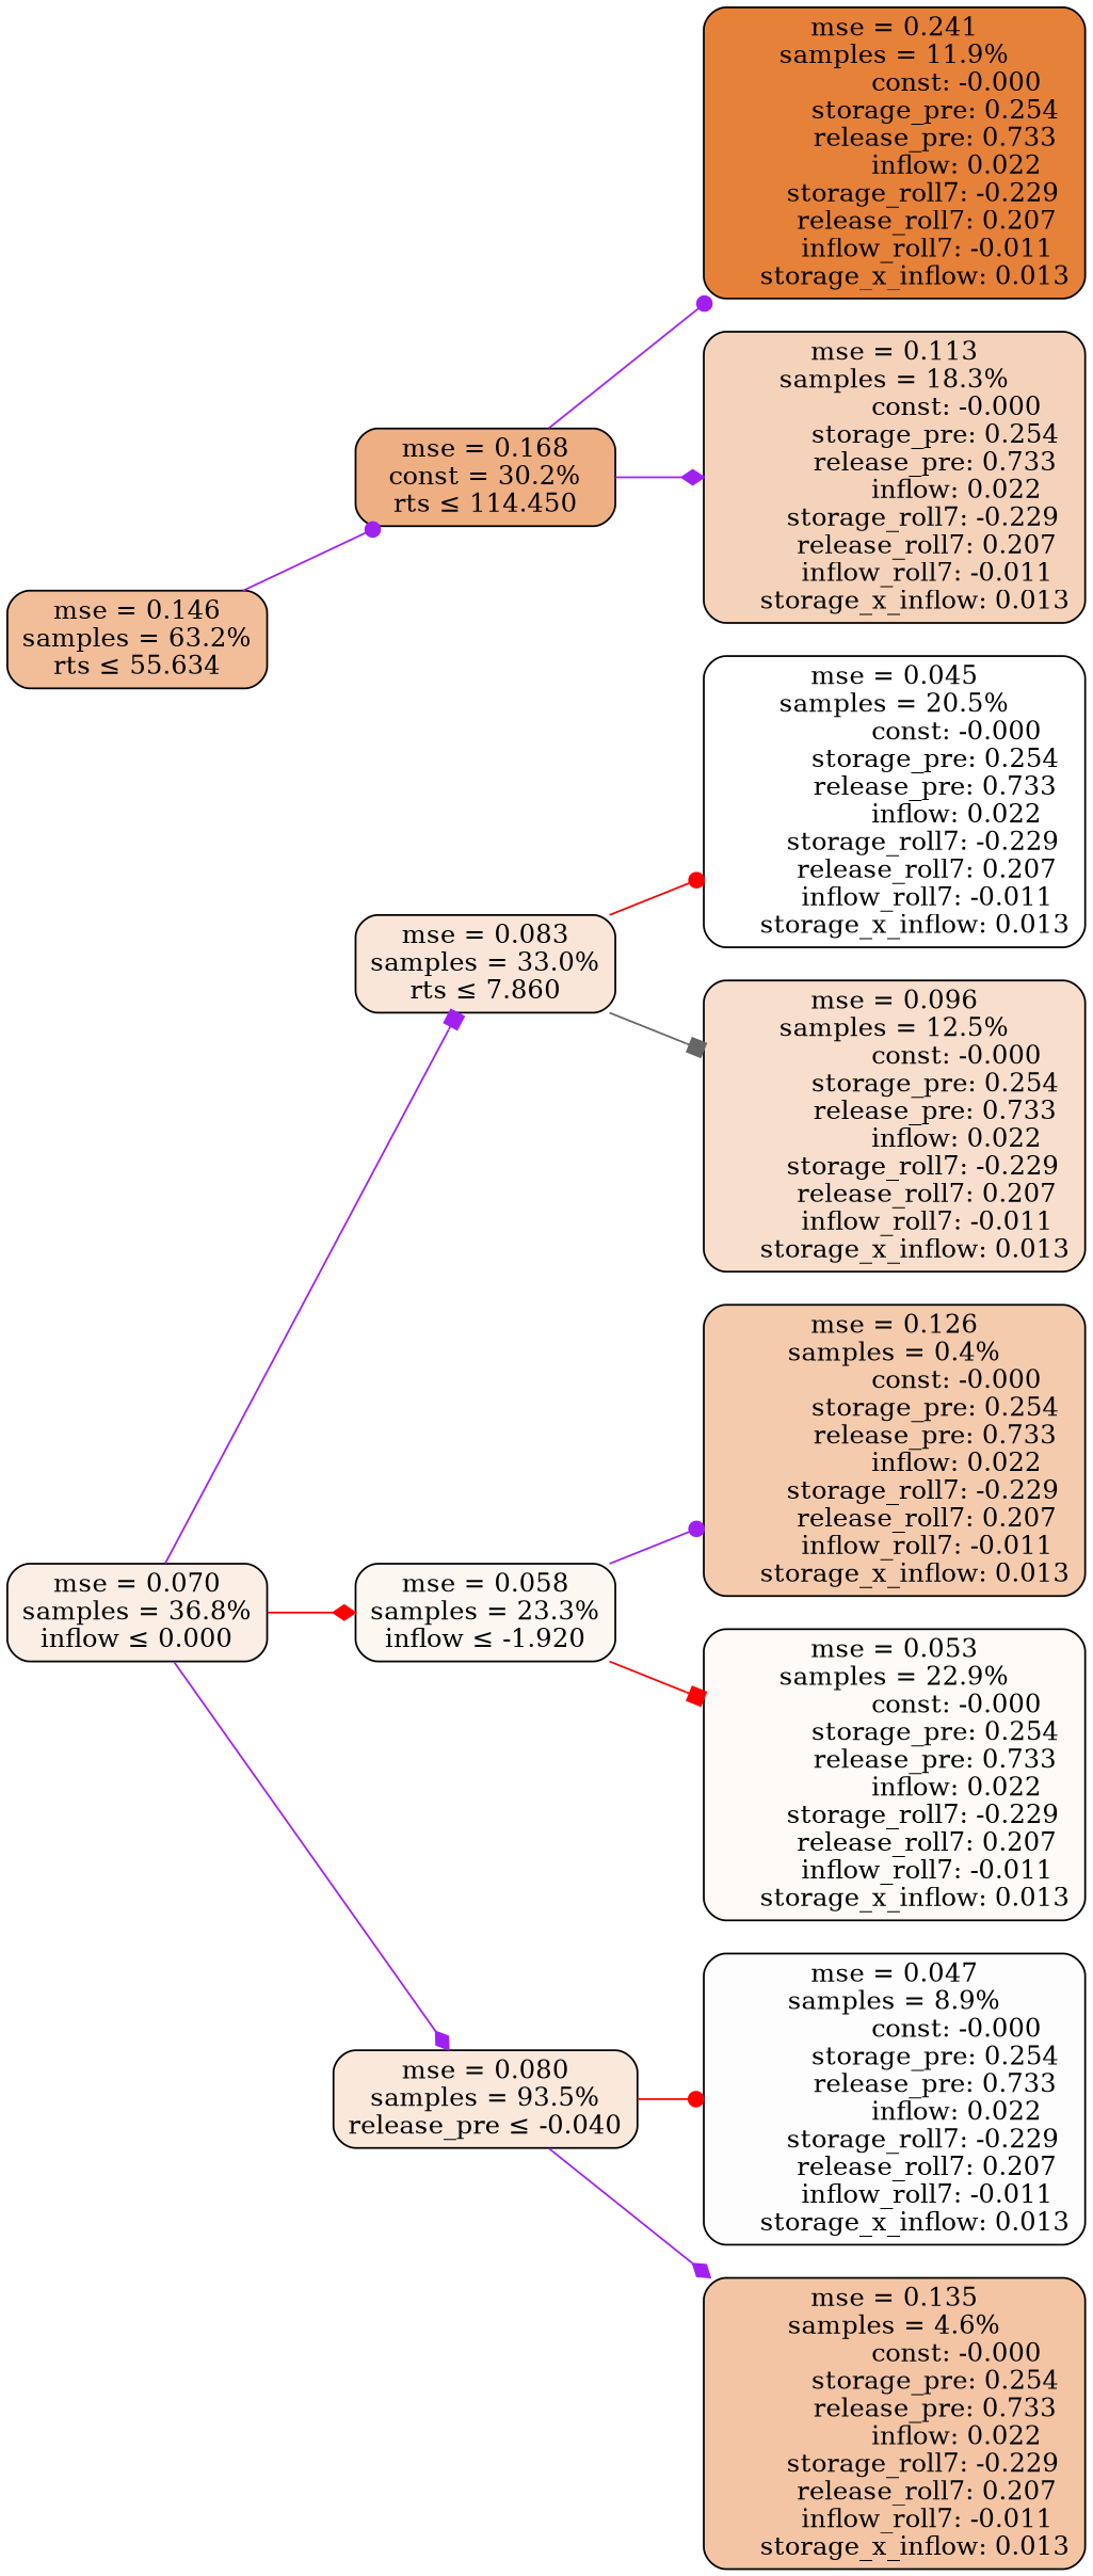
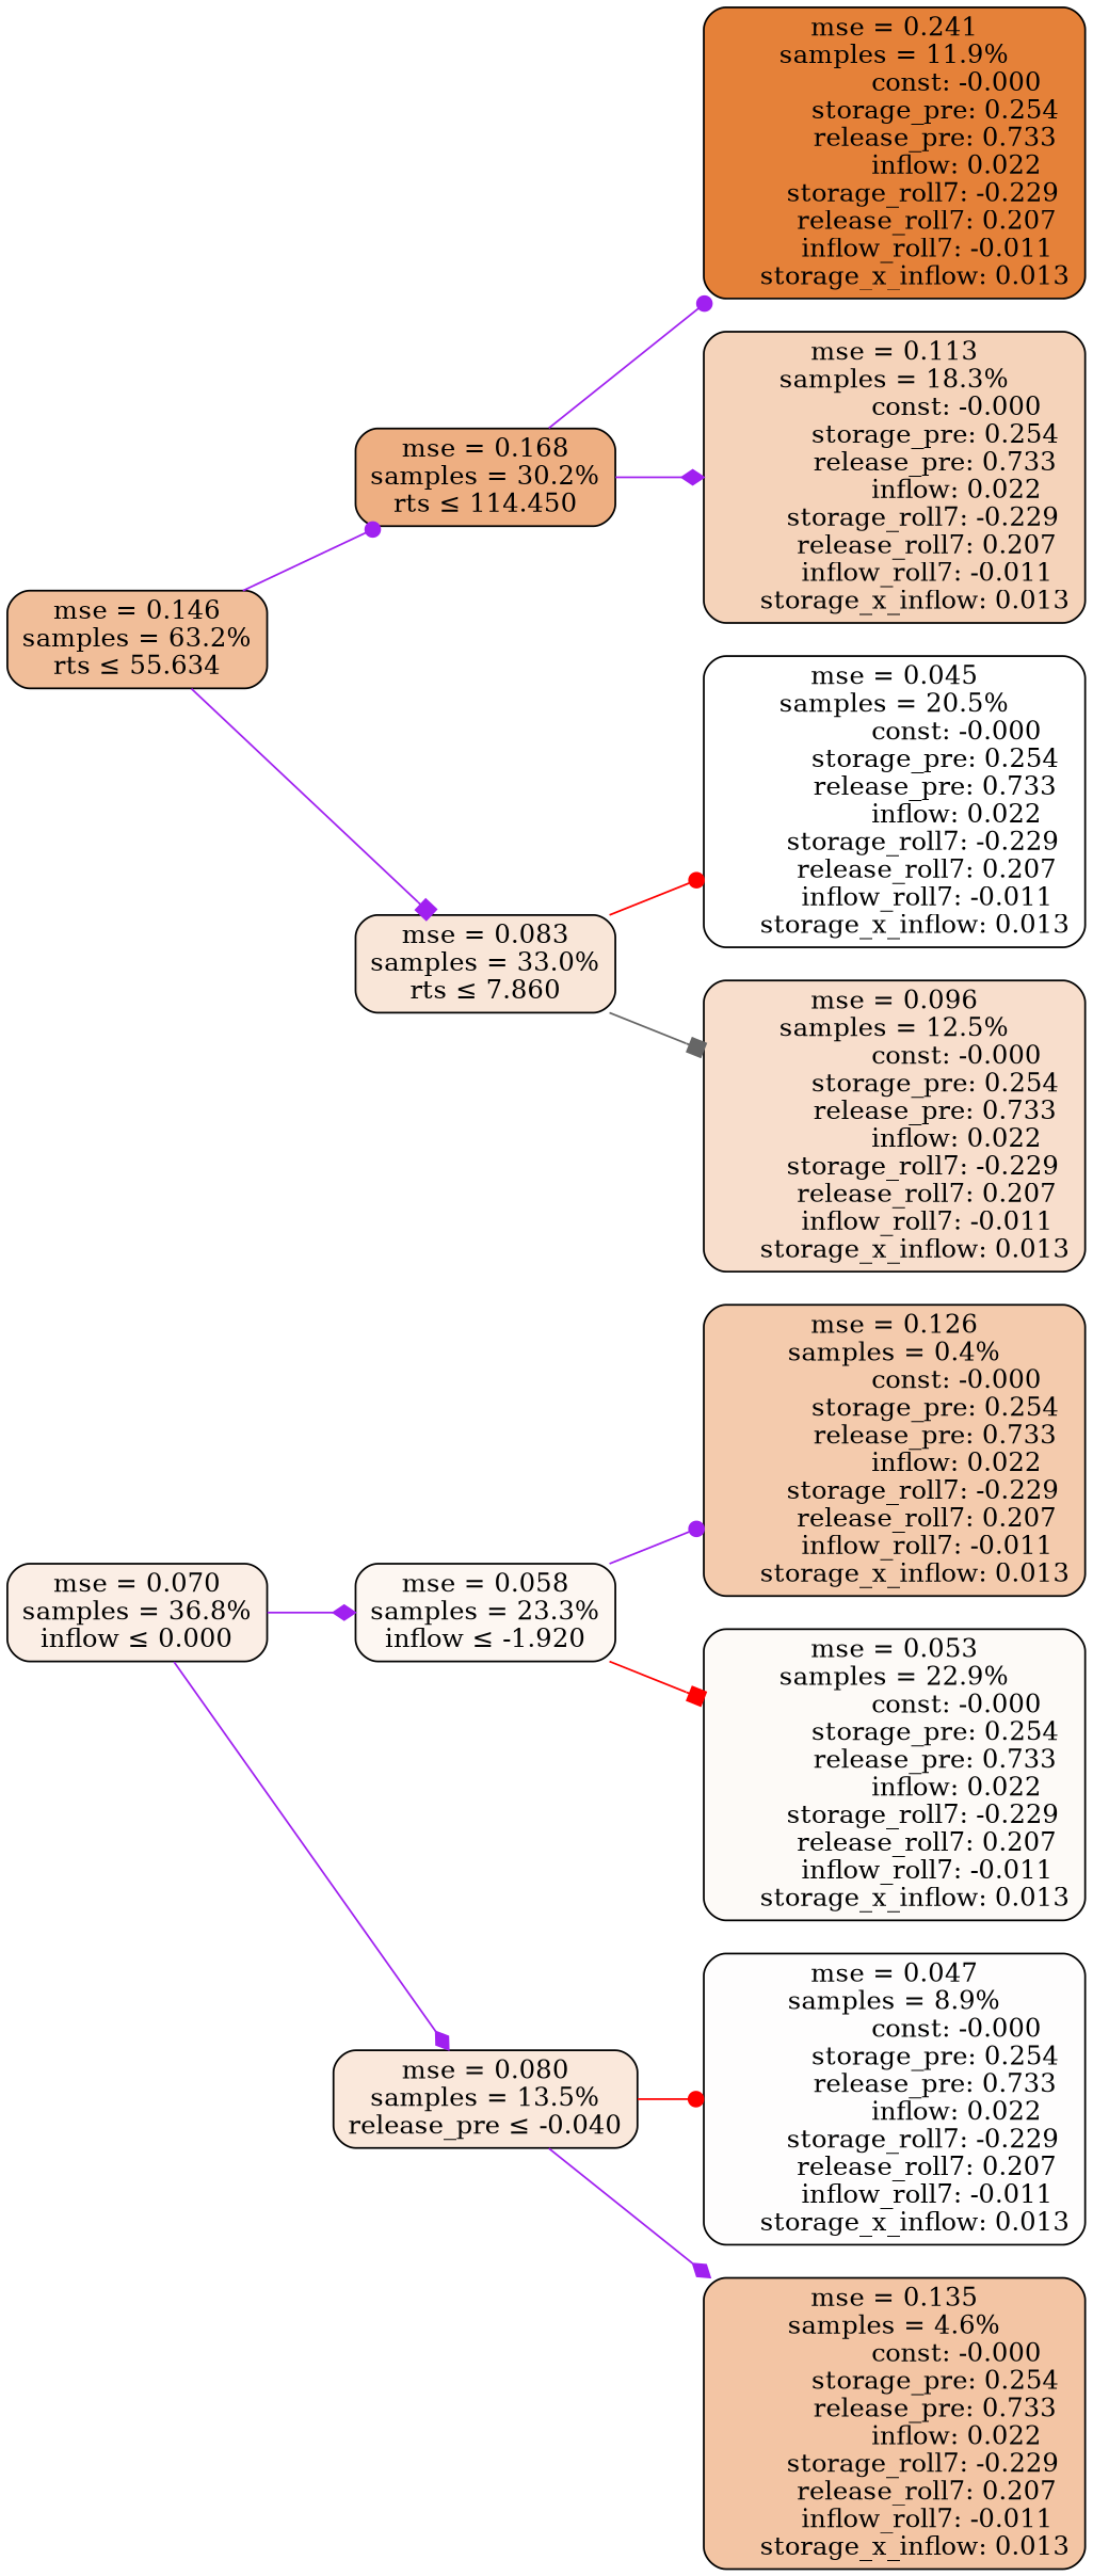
  digraph {
    fontname="DejaVu Serif"
    rankdir=LR
    node [color=black fontname="DejaVu Serif" shape=rectangle style="filled, rounded"]
    edge [arrowhead=dot color=purple fontname="DejaVu Serif"]
    n1 [fillcolor="#f1be99" label="mse = 0.146\nsamples = 63.2%\nrts &le; 55.634"]
    n2 [fillcolor="#f9e6d8" label="mse = 0.083\nsamples = 33.0%\nrts &le; 7.860"]
-   n3 [fillcolor="#eeaf82" label="mse = 0.168\nconst = 30.2%\nrts &le; 114.450"]
+   n3 [fillcolor="#eeaf82" label="mse = 0.168\nsamples = 30.2%\nrts &le; 114.450"]
    n4 [fillcolor="#fbeee5" label="mse = 0.070\nsamples = 36.8%\ninflow &le; 0.000"]
    n5 [fillcolor="#fdf7f2" label="mse = 0.058\nsamples = 23.3%\ninflow &le; -1.920"]
-   n6 [fillcolor="#fae8db" label="mse = 0.080\nsamples = 93.5%\nrelease_pre &le; -0.040"]
+   n6 [fillcolor="#fae8db" label="mse = 0.080\nsamples = 13.5%\nrelease_pre &le; -0.040"]
    n7 [fillcolor="#ffffff" label="mse = 0.045\nsamples = 20.5%\n               const: -0.000\n          storage_pre: 0.254\n          release_pre: 0.733\n               inflow: 0.022\n       storage_roll7: -0.229\n        release_roll7: 0.207\n        inflow_roll7: -0.011\n     storage_x_inflow: 0.013"]
    n8 [fillcolor="#f8decc" label="mse = 0.096\nsamples = 12.5%\n               const: -0.000\n          storage_pre: 0.254\n          release_pre: 0.733\n               inflow: 0.022\n       storage_roll7: -0.229\n        release_roll7: 0.207\n        inflow_roll7: -0.011\n     storage_x_inflow: 0.013"]
    n9 [fillcolor="#e58139" label="mse = 0.241\nsamples = 11.9%\n               const: -0.000\n          storage_pre: 0.254\n          release_pre: 0.733\n               inflow: 0.022\n       storage_roll7: -0.229\n        release_roll7: 0.207\n        inflow_roll7: -0.011\n     storage_x_inflow: 0.013"]
    n10 [fillcolor="#f5d3ba" label="mse = 0.113\nsamples = 18.3%\n               const: -0.000\n          storage_pre: 0.254\n          release_pre: 0.733\n               inflow: 0.022\n       storage_roll7: -0.229\n        release_roll7: 0.207\n        inflow_roll7: -0.011\n     storage_x_inflow: 0.013"]
    n11 [fillcolor="#f4cbad" label="mse = 0.126\nsamples = 0.4%\n               const: -0.000\n          storage_pre: 0.254\n          release_pre: 0.733\n               inflow: 0.022\n       storage_roll7: -0.229\n        release_roll7: 0.207\n        inflow_roll7: -0.011\n     storage_x_inflow: 0.013"]
    n12 [fillcolor="#fdfaf7" label="mse = 0.053\nsamples = 22.9%\n               const: -0.000\n          storage_pre: 0.254\n          release_pre: 0.733\n               inflow: 0.022\n       storage_roll7: -0.229\n        release_roll7: 0.207\n        inflow_roll7: -0.011\n     storage_x_inflow: 0.013"]
    n13 [fillcolor="#fefdfd" label="mse = 0.047\nsamples = 8.9%\n               const: -0.000\n          storage_pre: 0.254\n          release_pre: 0.733\n               inflow: 0.022\n       storage_roll7: -0.229\n        release_roll7: 0.207\n        inflow_roll7: -0.011\n     storage_x_inflow: 0.013"]
    n14 [fillcolor="#f3c5a4" label="mse = 0.135\nsamples = 4.6%\n               const: -0.000\n          storage_pre: 0.254\n          release_pre: 0.733\n               inflow: 0.022\n       storage_roll7: -0.229\n        release_roll7: 0.207\n        inflow_roll7: -0.011\n     storage_x_inflow: 0.013"]
-   n4 -> n2 [arrowhead=box]
+   n1 -> n2 [arrowhead=box]
    n1 -> n3
    n2 -> n7 [color=red]
    n2 -> n8 [arrowhead=box color=gray40]
    n3 -> n9
    n3 -> n10 [arrowhead=diamond]
-   n4 -> n5 [arrowhead=diamond color=red]
+   n4 -> n5 [arrowhead=diamond]
    n4 -> n6 [arrowhead=diamond]
    n5 -> n11
    n5 -> n12 [arrowhead=box color=red]
    n6 -> n13 [color=red]
    n6 -> n14 [arrowhead=diamond]
  }
